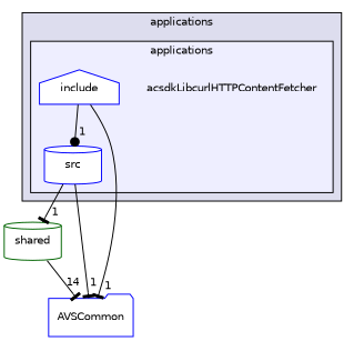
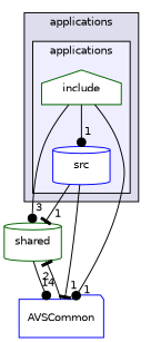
  digraph {
    compound=true
    node [color=blue fontname=Helvetica fontsize=10 shape=cylinder fillcolor=white style=filled]
    edge [arrowhead=tee headlabel=1 labeldistance=1.5 labelfontname=Helvetica labelfontsize=10]
-   n1 [label=acsdkLibcurlHTTPContentFetcher shape=plaintext fillcolor="" style=""]
-   n2 [label=include shape=house]
+   n2 [color=darkgreen label=include shape=house]
    n3 [label=src]
    n4 [color=darkgreen label=shared]
    n5 [label=AVSCommon shape=folder]
    subgraph cluster_1 {
      bgcolor="#ddddee"
      fontname=Helvetica
      fontsize=10
      label=applications
      pencolor=black
      subgraph cluster_2 {
        bgcolor="#eeeeff"
        fontname=Helvetica
        fontsize=10
        label=applications
        pencolor=black
-       n1
        n2
        n3
      }
    }
    n2 -> n3 [arrowhead=dot]
-   n2 -> n5
+   n2 -> n4 [arrowhead=dot headlabel=3]
+   n2 -> n5 [arrowhead=dot]
    n3 -> n4
    n3 -> n5
-   n4 -> n5 [headlabel=14]
+   n4 -> n5 [arrowhead=dot headlabel=14]
+   n5 -> n4 [headlabel=2]
  }
